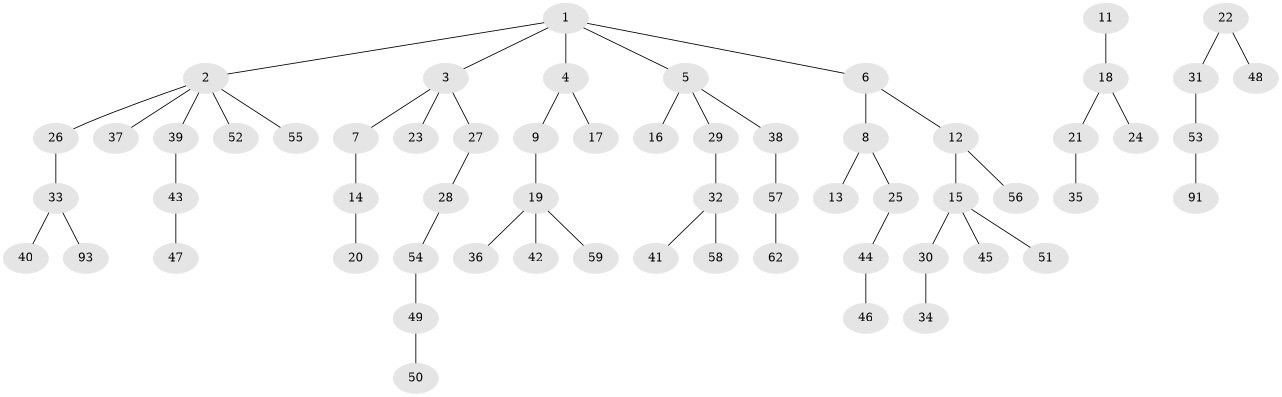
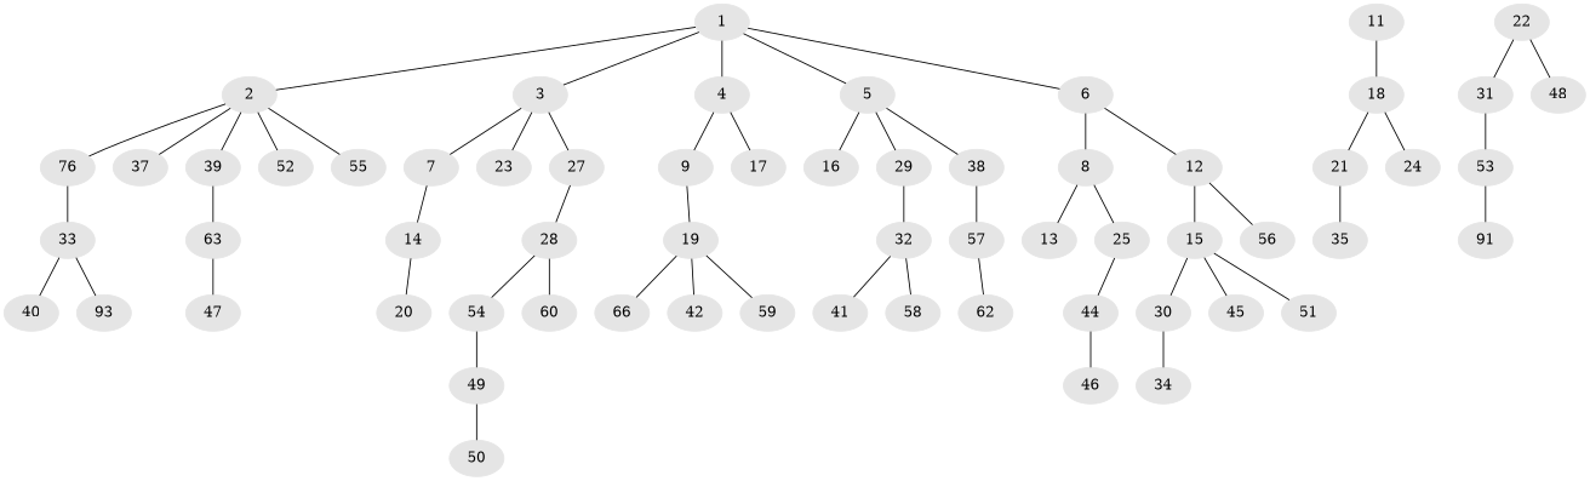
  graph {
    node [color=gray90 style=filled]
    1
    2
    3
    4
    5
    6
-   26
+   26 [label=76]
    37
    39
    52
    55
    7
    23
    27
    9
    17
    16
    29
    38
    8
    12
    33
-   43
+   43 [label=63]
    14
    28
    19
    32
    57
    13
    25
    15
    56
    20
    44
-   36
+   36 [label=66]
    42
    59
    11
    18
    21
    24
    30
    45
    51
    22
    31
    48
    34
    35
    49
    50
    53
    46
    40
    n55 [label=93]
    54
+   60
    41
    58
    n60 [label=91]
    62
    47
    1 -- 2
    1 -- 3
    1 -- 4
    1 -- 5
    1 -- 6
    2 -- 26
    2 -- 37
    2 -- 39
    2 -- 52
    2 -- 55
    3 -- 7
    3 -- 23
    3 -- 27
    4 -- 9
    4 -- 17
    5 -- 16
    5 -- 29
    5 -- 38
    6 -- 8
    6 -- 12
    26 -- 33
    39 -- 43
    7 -- 14
    27 -- 28
    9 -- 19
    29 -- 32
    38 -- 57
    8 -- 13
    8 -- 25
    12 -- 15
    12 -- 56
    33 -- 40
    33 -- n55
    43 -- 47
    14 -- 20
    28 -- 54
+   28 -- 60
    19 -- 36
    19 -- 42
    19 -- 59
    32 -- 41
    32 -- 58
    57 -- 62
    25 -- 44
    15 -- 30
    15 -- 45
    15 -- 51
    44 -- 46
    11 -- 18
    18 -- 21
    18 -- 24
    21 -- 35
    30 -- 34
    22 -- 31
    22 -- 48
    31 -- 53
    49 -- 50
    53 -- n60
    54 -- 49
  }
